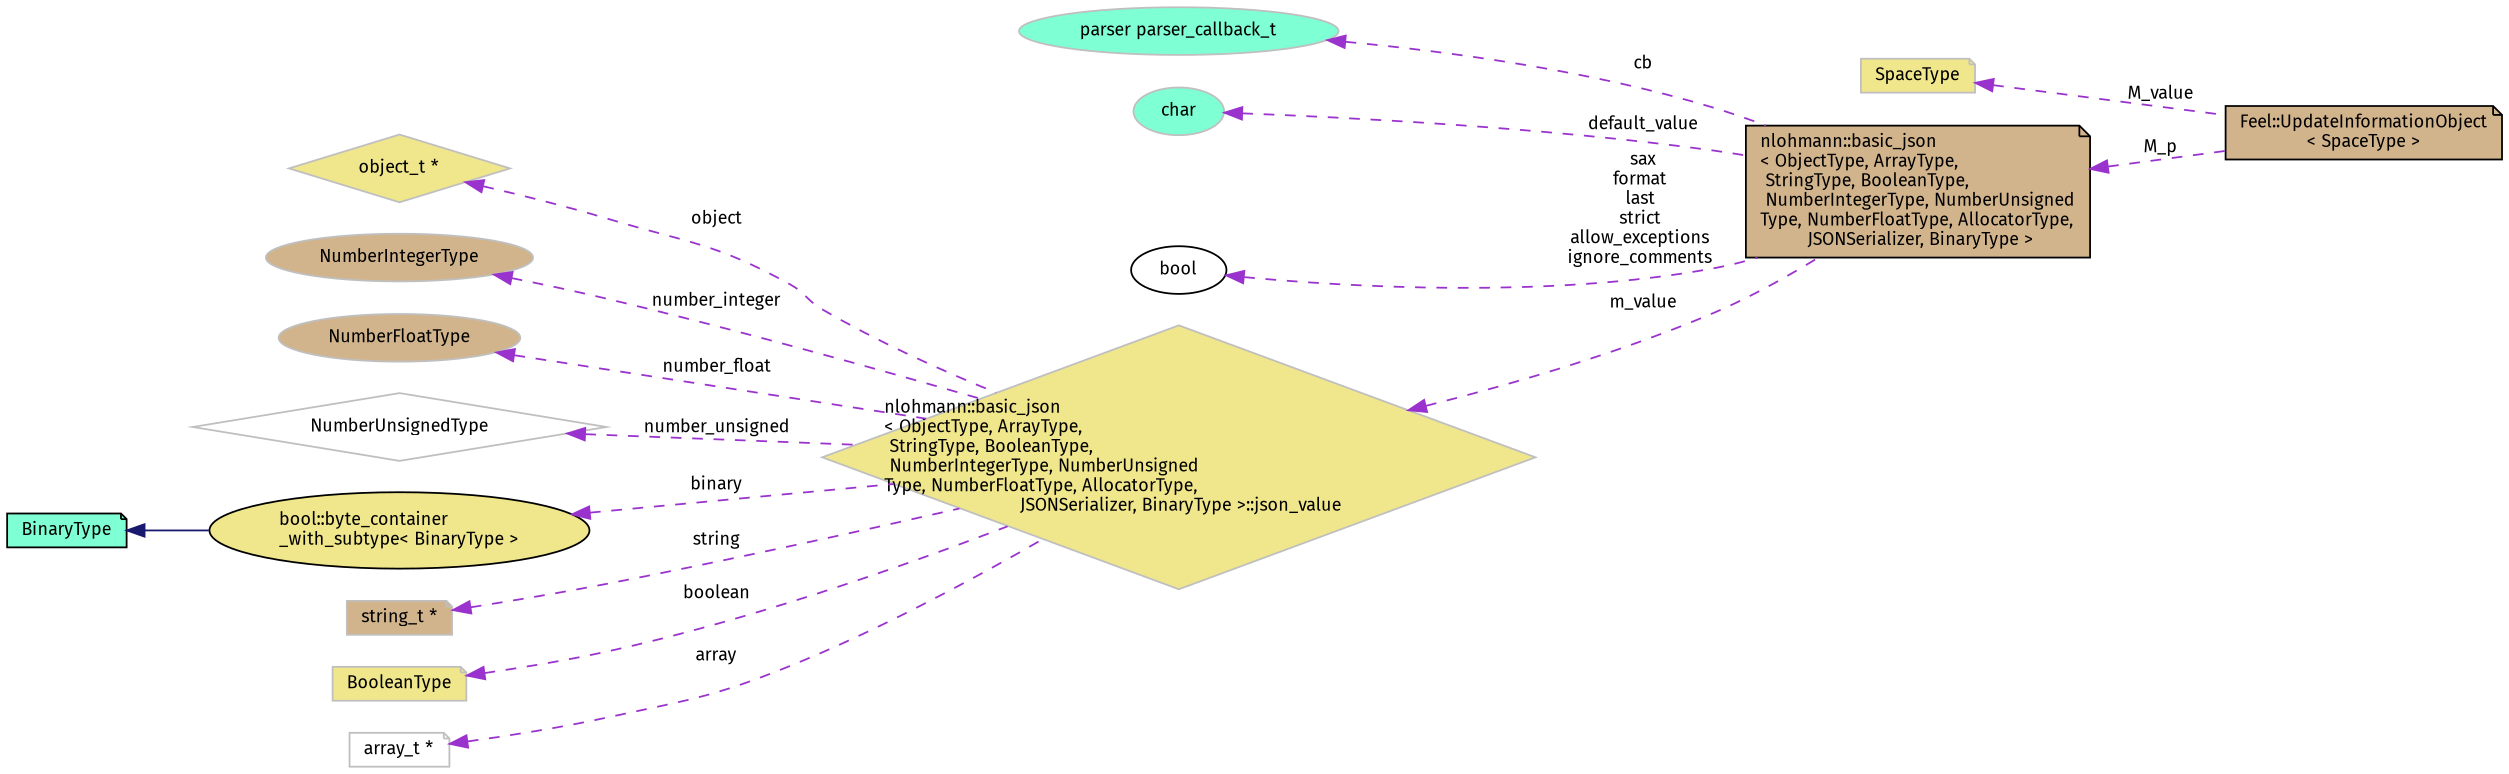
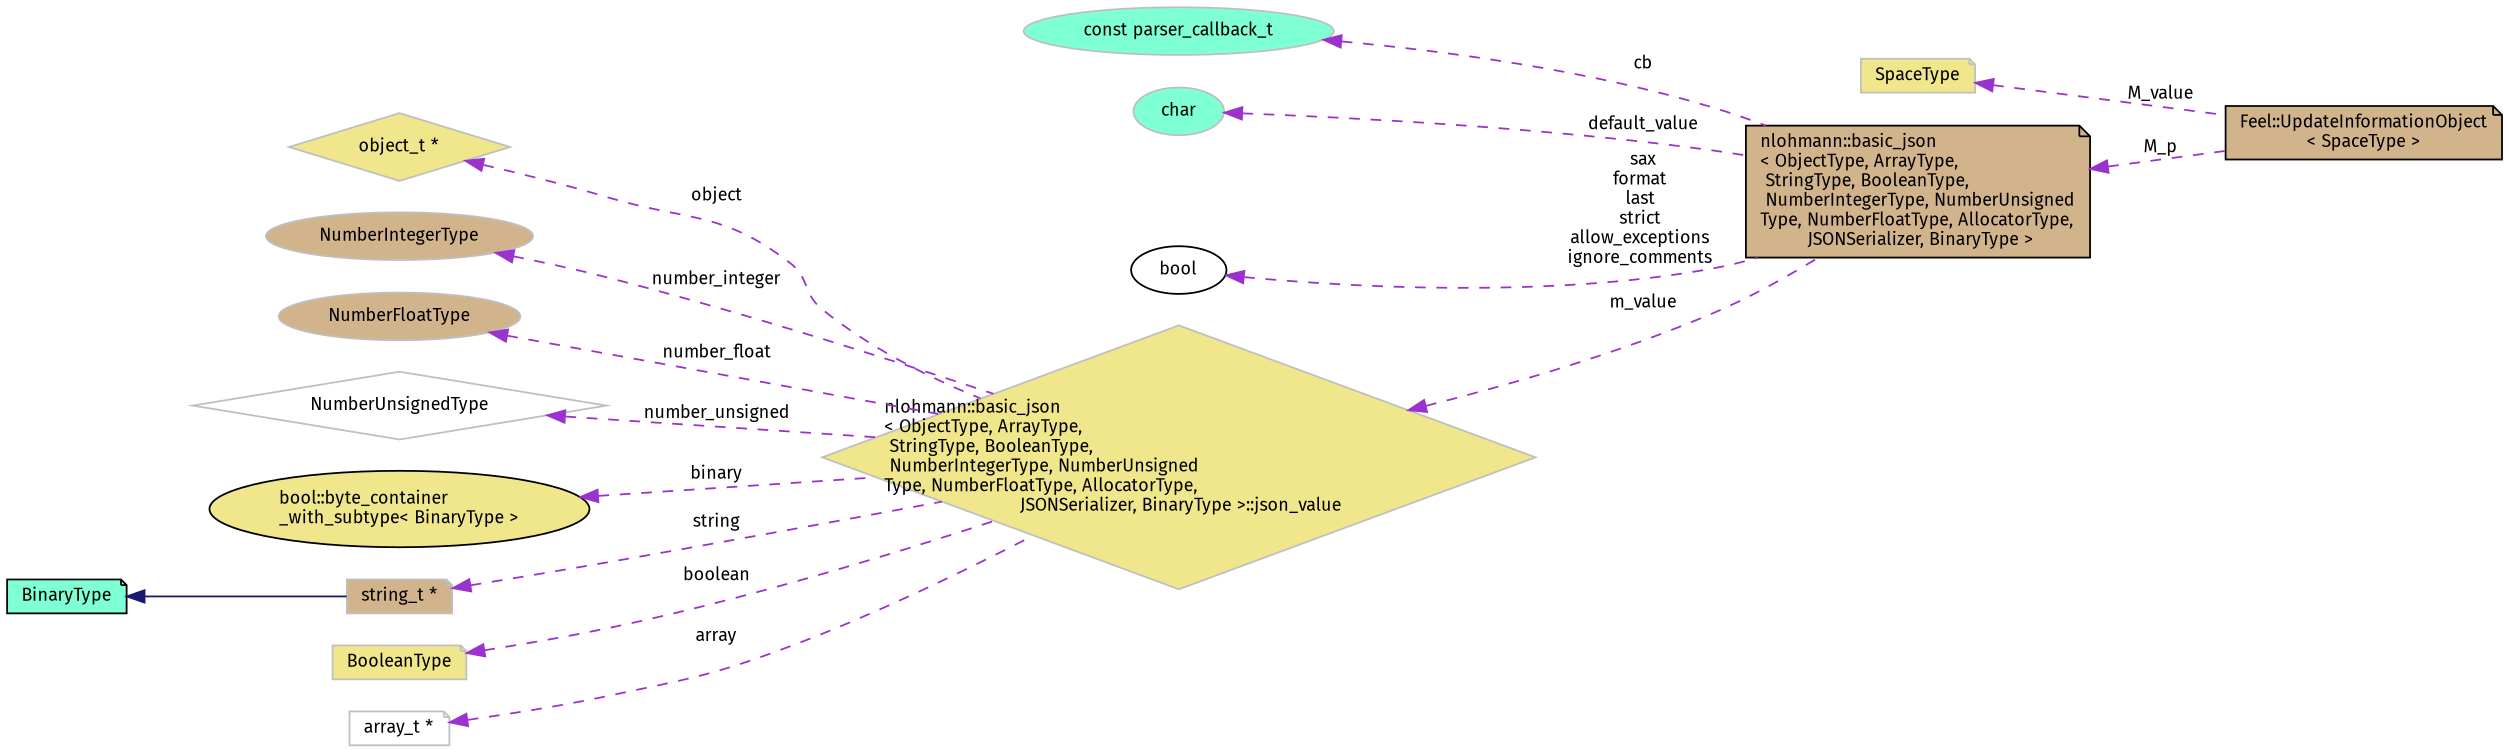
  digraph {
    fontname="Fira Sans"
    rankdir=LR
    node [color=grey75 fillcolor=tan fontname="Fira Sans" fontsize=10 shape=note style=filled]
    edge [color=darkorchid3 dir=back fontname="Fira Sans" fontsize=10 labelfontname=Helvetica labelfontsize=10 style=dashed]
    n1 [color=black fontcolor=black height=0.2 label="Feel::UpdateInformationObject\l\< SpaceType \>" width=0.4]
    n2 [fillcolor=khaki height=0.2 label=SpaceType width=0.4]
    n3 [color=black height=0.2 label="nlohmann::basic_json\l\< ObjectType, ArrayType,\l StringType, BooleanType,\l NumberIntegerType, NumberUnsigned\lType, NumberFloatType, AllocatorType,\l JSONSerializer, BinaryType \>" width=0.4]
-   n4 [fillcolor=aquamarine height=0.2 label="parser parser_callback_t" shape=ellipse width=0.4]
+   n4 [fillcolor=aquamarine height=0.2 label="const parser_callback_t" shape=ellipse width=0.4]
    n5 [fillcolor=aquamarine height=0.2 label=char shape=ellipse width=0.4]
    n6 [color=black fillcolor=white height=0.2 label=bool shape=ellipse width=0.4]
    n7 [fillcolor=khaki height=0.2 label="nlohmann::basic_json\l\< ObjectType, ArrayType,\l StringType, BooleanType,\l NumberIntegerType, NumberUnsigned\lType, NumberFloatType, AllocatorType,\l JSONSerializer, BinaryType \>::json_value" shape=diamond width=0.4]
    n8 [fillcolor=khaki height=0.2 label="object_t *" shape=diamond width=0.4]
    n9 [height=0.2 label=NumberIntegerType shape=ellipse width=0.4]
    n10 [height=0.2 label=NumberFloatType shape=ellipse width=0.4]
    n11 [fillcolor=white height=0.2 label=NumberUnsignedType shape=diamond width=0.4]
    n12 [color=black fillcolor=khaki height=0.2 label="bool::byte_container\l_with_subtype\< BinaryType \>" shape=ellipse width=0.4]
    n13 [color=black fillcolor=aquamarine height=0.2 label=BinaryType width=0.4]
    n14 [height=0.2 label="string_t *" width=0.4]
    n15 [fillcolor=khaki height=0.2 label=BooleanType width=0.4]
    n16 [fillcolor=white height=0.2 label="array_t *" width=0.4]
    n2 -> n1 [label=" M_value"]
    n3 -> n1 [label=" M_p"]
    n4 -> n3 [label=" cb"]
    n5 -> n3 [label=" default_value"]
    n6 -> n3 [label=" sax\nformat\nlast\nstrict\nallow_exceptions\nignore_comments"]
    n7 -> n3 [label=" m_value"]
    n8 -> n7 [label=" object"]
    n9 -> n7 [label=" number_integer"]
    n10 -> n7 [label=" number_float"]
    n11 -> n7 [label=" number_unsigned"]
    n12 -> n7 [label=" binary"]
-   n13 -> n12 [color=midnightblue style=solid]
+   n13 -> n14 [color=midnightblue style=solid]
    n14 -> n7 [label=" string"]
    n15 -> n7 [label=" boolean"]
    n16 -> n7 [label=" array"]
  }
